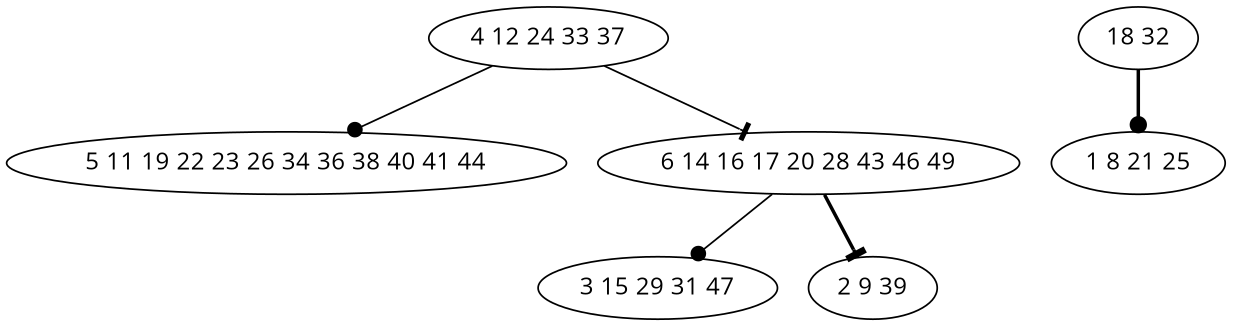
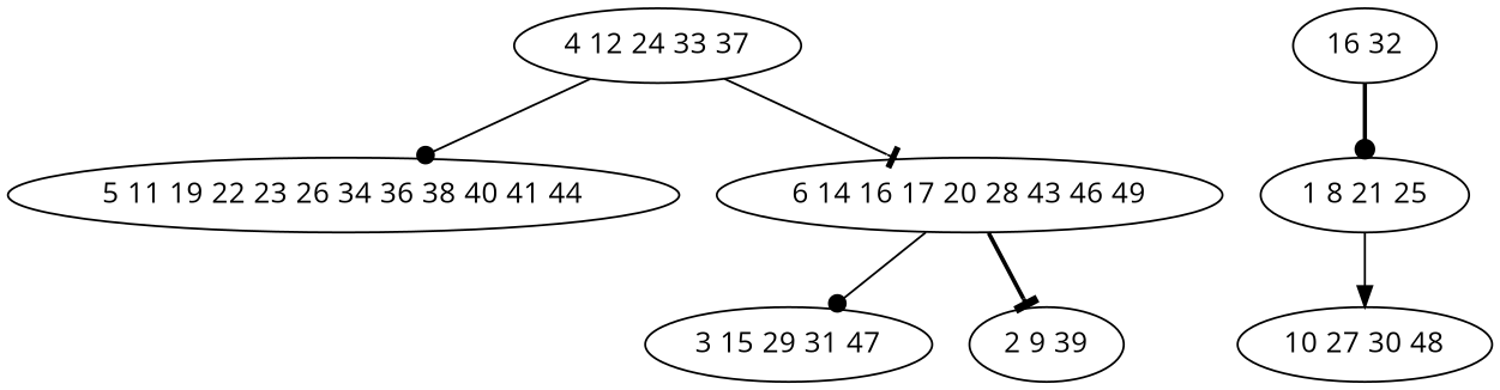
  digraph {
    fontname="Open Sans"
    node [fontname="Open Sans"]
    edge [arrowhead=dot fontname="Open Sans" style=solid]
    n1 [label="4 12 24 33 37"]
    n2 [label="5 11 19 22 23 26 34 36 38 40 41 44"]
    n3 [label="6 14 16 17 20 28 43 46 49"]
    n4 [label="3 15 29 31 47"]
    n5 [label="2 9 39"]
-   n6 [label="18 32"]
+   n6 [label="16 32"]
    n7 [label="1 8 21 25"]
+   n8 [label="10 27 30 48"]
    n1 -> n2
    n1 -> n3 [arrowhead=tee]
    n3 -> n4
    n3 -> n5 [arrowhead=tee style=bold]
    n6 -> n7 [style=bold]
+   n7 -> n8 [arrowhead=normal]
  }
